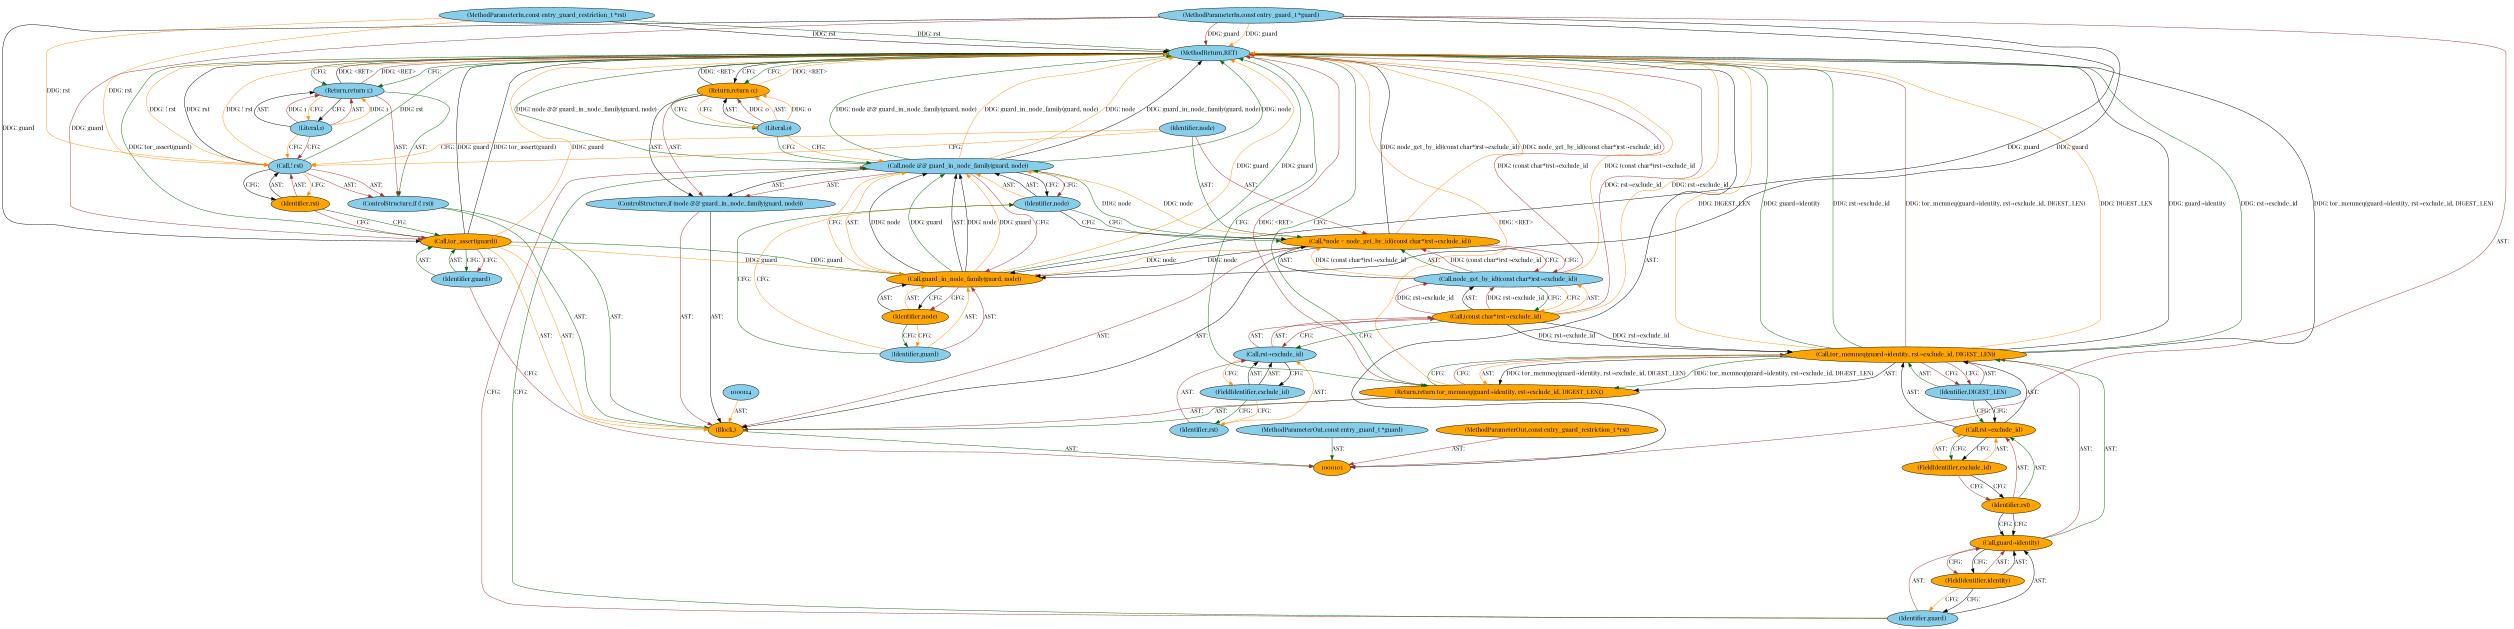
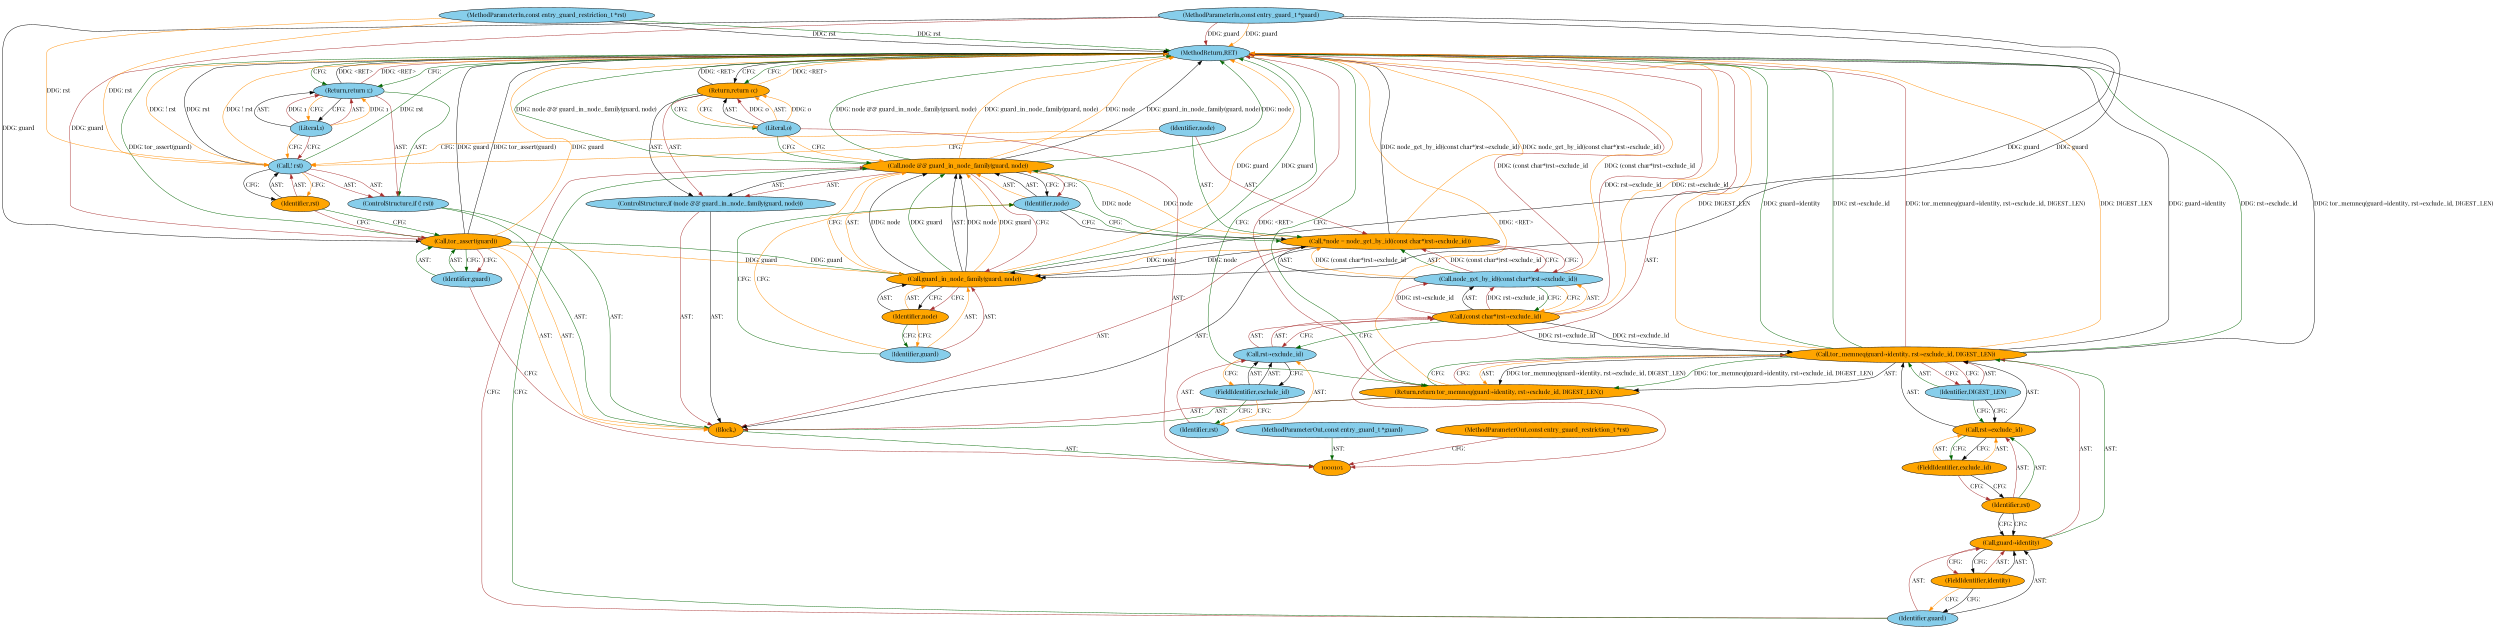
  digraph {
    fontname="Playfair Display"
    node [fillcolor=skyblue fontname="Playfair Display" style=filled]
    edge [color=black fontname="Playfair Display"]
    n1 [label="(MethodReturn,RET)"]
    n2 [fillcolor=orange label="(Return,return 0;)"]
    n3 [fillcolor=orange label="(Return,return tor_memneq(guard->identity, rst->exclude_id, DIGEST_LEN);)"]
    n4 [label="(Return,return 1;)"]
    1000103 [fillcolor=orange]
    n6 [label="(ControlStructure,if (node && guard_in_node_family(guard, node)))"]
    n7 [label="(Literal,0)"]
    n8 [fillcolor=orange label="(Block,)"]
    n9 [fillcolor=orange label="(Call,tor_memneq(guard->identity, rst->exclude_id, DIGEST_LEN))"]
    n10 [label="(ControlStructure,if (! rst))"]
    n11 [label="(Literal,1)"]
    n12 [label="(MethodParameterIn,const entry_guard_t *guard)"]
    n13 [fillcolor=orange label="(Call,guard_in_node_family(guard, node))"]
    n14 [fillcolor=orange label="(Call,tor_assert(guard))"]
-   n15 [label="(Call,node && guard_in_node_family(guard, node))"]
+   n15 [fillcolor=orange label="(Call,node && guard_in_node_family(guard, node))"]
    n16 [fillcolor=orange label="(Identifier,node)"]
    n17 [label="(Identifier,guard)"]
    n18 [label="(MethodParameterOut,const entry_guard_t *guard)"]
    n19 [fillcolor=orange label="(Call,*node = node_get_by_id((const char*)rst->exclude_id))"]
    n20 [label="(Call,node_get_by_id((const char*)rst->exclude_id))"]
    n21 [fillcolor=orange label="(Call,(const char*)rst->exclude_id)"]
    n22 [label="(Identifier,node)"]
    n23 [label="(Identifier,node)"]
    n24 [label="(Call,! rst)"]
    n25 [fillcolor=orange label="(Identifier,rst)"]
    n26 [label="(Call,rst->exclude_id)"]
    n27 [label="(FieldIdentifier,exclude_id)"]
    n28 [label="(Identifier,DIGEST_LEN)"]
    n29 [label="(Identifier,rst)"]
    n30 [label="(Identifier,guard)"]
    n31 [fillcolor=orange label="(Call,rst->exclude_id)"]
    n32 [fillcolor=orange label="(Call,guard->identity)"]
    n33 [fillcolor=orange label="(FieldIdentifier,identity)"]
    n34 [label="(Identifier,guard)"]
    n35 [fillcolor=orange label="(FieldIdentifier,exclude_id)"]
    n36 [fillcolor=orange label="(Identifier,rst)"]
    n37 [label="(MethodParameterIn,const entry_guard_restriction_t *rst)"]
    n38 [fillcolor=orange label="(MethodParameterOut,const entry_guard_restriction_t *rst)"]
-   1000114
    n1 -> n2 [label="CFG: "]
    n1 -> n2 [color=darkgreen label="CFG: "]
    n1 -> n3 [color=darkgreen label="CFG: "]
    n1 -> n3 [color=darkgreen label="CFG: "]
    n1 -> n4 [color=darkgreen label="CFG: "]
    n1 -> n4 [color=darkgreen label="CFG: "]
-   n1 -> 1000103 [label="AST: "]
+   n1 -> 1000103 [color=brown label="AST: "]
    n2 -> n1 [color=darkorange label="DDG: <RET>"]
    n2 -> n1 [label="DDG: <RET>"]
    n2 -> n6 [color=brown label="AST: "]
    n2 -> n6 [label="AST: "]
    n2 -> n7 [color=darkgreen label="CFG: "]
    n2 -> n7 [color=darkorange label="CFG: "]
    n3 -> n1 [color=darkorange label="DDG: <RET>"]
    n3 -> n1 [color=brown label="DDG: <RET>"]
    n3 -> n8 [color=darkgreen label="AST: "]
    n3 -> n8 [color=brown label="AST: "]
    n3 -> n9 [color=darkgreen label="CFG: "]
    n3 -> n9 [color=brown label="CFG: "]
    n4 -> n1 [label="DDG: <RET>"]
    n4 -> n1 [color=brown label="DDG: <RET>"]
    n4 -> n10 [color=darkgreen label="AST: "]
    n4 -> n10 [color=brown label="AST: "]
    n4 -> n11 [color=darkorange label="CFG: "]
    n4 -> n11 [label="CFG: "]
    n6 -> n8 [color=brown label="AST: "]
    n6 -> n8 [label="AST: "]
    n7 -> n2 [label="AST: "]
    n7 -> n2 [color=brown label="DDG: 0"]
    n7 -> n2 [color=darkorange label="AST: "]
    n7 -> n2 [color=darkorange label="DDG: 0"]
    n7 -> n15 [color=darkorange label="CFG: "]
    n7 -> n15 [color=darkgreen label="CFG: "]
    n8 -> 1000103 [color=darkgreen label="AST: "]
    n9 -> n1 [label="DDG: guard->identity"]
    n9 -> n1 [color=darkgreen label="DDG: rst->exclude_id"]
    n9 -> n1 [label="DDG: tor_memneq(guard->identity, rst->exclude_id, DIGEST_LEN)"]
    n9 -> n1 [color=darkorange label="DDG: DIGEST_LEN"]
    n9 -> n1 [color=darkgreen label="DDG: guard->identity"]
    n9 -> n1 [color=darkgreen label="DDG: rst->exclude_id"]
    n9 -> n1 [color=brown label="DDG: tor_memneq(guard->identity, rst->exclude_id, DIGEST_LEN)"]
    n9 -> n1 [color=darkorange label="DDG: DIGEST_LEN"]
    n9 -> n3 [color=darkorange label="AST: "]
    n9 -> n3 [label="DDG: tor_memneq(guard->identity, rst->exclude_id, DIGEST_LEN)"]
    n9 -> n3 [label="AST: "]
    n9 -> n3 [color=darkgreen label="DDG: tor_memneq(guard->identity, rst->exclude_id, DIGEST_LEN)"]
    n9 -> n28 [color=brown label="CFG: "]
    n9 -> n28 [color=brown label="CFG: "]
    n10 -> n8 [color=darkgreen label="AST: "]
    n10 -> n8 [color=darkgreen label="AST: "]
    n11 -> n4 [color=brown label="AST: "]
    n11 -> n4 [color=darkorange label="DDG: 1"]
    n11 -> n4 [label="AST: "]
    n11 -> n4 [color=brown label="DDG: 1"]
    n11 -> n24 [color=darkorange label="CFG: "]
    n11 -> n24 [color=brown label="CFG: "]
    n12 -> n1 [color=darkorange label="DDG: guard"]
    n12 -> n1 [color=brown label="DDG: guard"]
-   n12 -> 1000103 [color=brown label="AST: "]
+   n7 -> 1000103 [color=brown label="AST: "]
    n12 -> n13 [label="DDG: guard"]
    n12 -> n13 [label="DDG: guard"]
    n12 -> n14 [label="DDG: guard"]
    n12 -> n14 [color=brown label="DDG: guard"]
    n13 -> n1 [color=darkorange label="DDG: guard"]
    n13 -> n1 [color=darkgreen label="DDG: guard"]
    n13 -> n15 [color=darkorange label="AST: "]
    n13 -> n15 [label="DDG: node"]
    n13 -> n15 [color=darkgreen label="DDG: guard"]
    n13 -> n15 [label="AST: "]
    n13 -> n15 [label="DDG: node"]
    n13 -> n15 [color=darkorange label="DDG: guard"]
    n13 -> n16 [label="CFG: "]
    n13 -> n16 [color=brown label="CFG: "]
    n14 -> n1 [color=darkorange label="DDG: guard"]
    n14 -> n1 [color=darkgreen label="DDG: tor_assert(guard)"]
    n14 -> n1 [label="DDG: guard"]
    n14 -> n1 [label="DDG: tor_assert(guard)"]
    n14 -> n8 [color=darkorange label="AST: "]
    n14 -> n8 [color=darkorange label="AST: "]
    n14 -> n13 [color=darkorange label="DDG: guard"]
    n14 -> n13 [color=darkgreen label="DDG: guard"]
    n14 -> n17 [color=darkgreen label="CFG: "]
    n14 -> n17 [color=brown label="CFG: "]
    n15 -> n1 [color=darkorange label="DDG: guard_in_node_family(guard, node)"]
    n15 -> n1 [color=darkorange label="DDG: node"]
    n15 -> n1 [color=darkgreen label="DDG: node && guard_in_node_family(guard, node)"]
    n15 -> n1 [label="DDG: guard_in_node_family(guard, node)"]
    n15 -> n1 [color=darkgreen label="DDG: node"]
    n15 -> n1 [color=darkgreen label="DDG: node && guard_in_node_family(guard, node)"]
    n15 -> n6 [color=brown label="AST: "]
    n15 -> n6 [label="AST: "]
    n15 -> n13 [color=darkorange label="CFG: "]
    n15 -> n13 [color=brown label="CFG: "]
    n15 -> n22 [label="CFG: "]
    n15 -> n22 [color=brown label="CFG: "]
    n16 -> n13 [label="AST: "]
    n16 -> n13 [color=darkorange label="AST: "]
    n16 -> n30 [color=darkgreen label="CFG: "]
    n16 -> n30 [color=darkorange label="CFG: "]
    n17 -> 1000103 [color=brown label="CFG: "]
    n17 -> n14 [color=darkgreen label="AST: "]
    n17 -> n14 [color=darkgreen label="AST: "]
    n18 -> 1000103 [color=darkgreen label="AST: "]
    n19 -> n1 [label="DDG: node_get_by_id((const char*)rst->exclude_id)"]
    n19 -> n1 [color=darkorange label="DDG: node_get_by_id((const char*)rst->exclude_id)"]
    n19 -> n8 [color=brown label="AST: "]
    n19 -> n8 [label="AST: "]
    n19 -> n13 [color=darkorange label="DDG: node"]
    n19 -> n13 [label="DDG: node"]
    n19 -> n15 [color=darkgreen label="DDG: node"]
    n19 -> n15 [color=darkorange label="DDG: node"]
    n19 -> n20 [color=brown label="CFG: "]
    n19 -> n20 [color=brown label="CFG: "]
    n20 -> n1 [color=brown label="DDG: (const char*)rst->exclude_id"]
    n20 -> n1 [color=darkorange label="DDG: (const char*)rst->exclude_id"]
    n20 -> n19 [label="AST: "]
    n20 -> n19 [color=darkorange label="DDG: (const char*)rst->exclude_id"]
    n20 -> n19 [color=darkgreen label="AST: "]
    n20 -> n19 [color=brown label="DDG: (const char*)rst->exclude_id"]
    n20 -> n21 [color=darkgreen label="CFG: "]
    n20 -> n21 [color=darkorange label="CFG: "]
    n21 -> n1 [color=brown label="DDG: rst->exclude_id"]
    n21 -> n1 [color=darkorange label="DDG: rst->exclude_id"]
    n21 -> n9 [label="DDG: rst->exclude_id"]
    n21 -> n9 [label="DDG: rst->exclude_id"]
    n21 -> n20 [color=darkorange label="AST: "]
    n21 -> n20 [color=brown label="DDG: rst->exclude_id"]
    n21 -> n20 [label="AST: "]
    n21 -> n20 [color=brown label="DDG: rst->exclude_id"]
    n21 -> n26 [color=brown label="CFG: "]
    n21 -> n26 [color=darkgreen label="CFG: "]
    n22 -> n15 [color=darkorange label="AST: "]
    n22 -> n15 [label="AST: "]
    n22 -> n19 [color=darkgreen label="CFG: "]
    n22 -> n19 [label="CFG: "]
    n23 -> n19 [color=brown label="AST: "]
    n23 -> n19 [color=darkgreen label="AST: "]
    n23 -> n24 [color=darkorange label="CFG: "]
    n23 -> n24 [color=darkorange label="CFG: "]
    n24 -> n1 [color=darkgreen label="DDG: rst"]
    n24 -> n1 [color=darkorange label="DDG: ! rst"]
    n24 -> n1 [label="DDG: rst"]
    n24 -> n1 [color=darkorange label="DDG: ! rst"]
    n24 -> n10 [color=brown label="AST: "]
    n24 -> n10 [color=brown label="AST: "]
    n24 -> n25 [color=darkorange label="CFG: "]
    n24 -> n25 [label="CFG: "]
    n25 -> n14 [color=darkgreen label="CFG: "]
    n25 -> n14 [color=brown label="CFG: "]
    n25 -> n24 [label="AST: "]
    n25 -> n24 [color=brown label="AST: "]
    n26 -> n21 [color=brown label="AST: "]
    n26 -> n21 [color=brown label="AST: "]
    n26 -> n27 [label="CFG: "]
    n26 -> n27 [color=darkorange label="CFG: "]
    n27 -> n26 [label="AST: "]
    n27 -> n26 [label="AST: "]
    n27 -> n29 [color=darkgreen label="CFG: "]
    n27 -> n29 [color=darkorange label="CFG: "]
    n28 -> n9 [color=brown label="AST: "]
    n28 -> n9 [color=darkgreen label="AST: "]
    n28 -> n31 [color=darkgreen label="CFG: "]
    n28 -> n31 [label="CFG: "]
    n29 -> n26 [color=darkorange label="AST: "]
    n29 -> n26 [color=brown label="AST: "]
    n30 -> n13 [color=darkorange label="AST: "]
    n30 -> n13 [color=brown label="AST: "]
    n30 -> n22 [color=darkorange label="CFG: "]
    n30 -> n22 [color=darkgreen label="CFG: "]
    n31 -> n9 [label="AST: "]
    n31 -> n9 [label="AST: "]
    n31 -> n35 [color=darkgreen label="CFG: "]
    n31 -> n35 [label="CFG: "]
    n32 -> n9 [color=brown label="AST: "]
    n32 -> n9 [color=darkgreen label="AST: "]
    n32 -> n33 [color=brown label="CFG: "]
    n32 -> n33 [label="CFG: "]
    n33 -> n32 [color=brown label="AST: "]
    n33 -> n32 [label="AST: "]
    n33 -> n34 [color=darkorange label="CFG: "]
    n33 -> n34 [label="CFG: "]
    n34 -> n15 [color=brown label="CFG: "]
    n34 -> n15 [color=darkgreen label="CFG: "]
    n34 -> n32 [color=brown label="AST: "]
    n34 -> n32 [label="AST: "]
    n35 -> n31 [color=darkorange label="AST: "]
    n35 -> n31 [color=darkorange label="AST: "]
    n35 -> n36 [color=brown label="CFG: "]
    n35 -> n36 [label="CFG: "]
    n36 -> n31 [color=brown label="AST: "]
    n36 -> n31 [color=darkgreen label="AST: "]
    n36 -> n32 [label="CFG: "]
    n36 -> n32 [label="CFG: "]
    n37 -> n1 [color=darkgreen label="DDG: rst"]
    n37 -> n1 [label="DDG: rst"]
    n37 -> n24 [color=darkorange label="DDG: rst"]
    n37 -> n24 [color=darkorange label="DDG: rst"]
-   n38 -> 1000103 [color=brown label="AST: "]
-   1000114 -> n8 [color=darkorange label="AST: "]
+   n38 -> 1000103 [color=brown label="CFG: "]
  }
